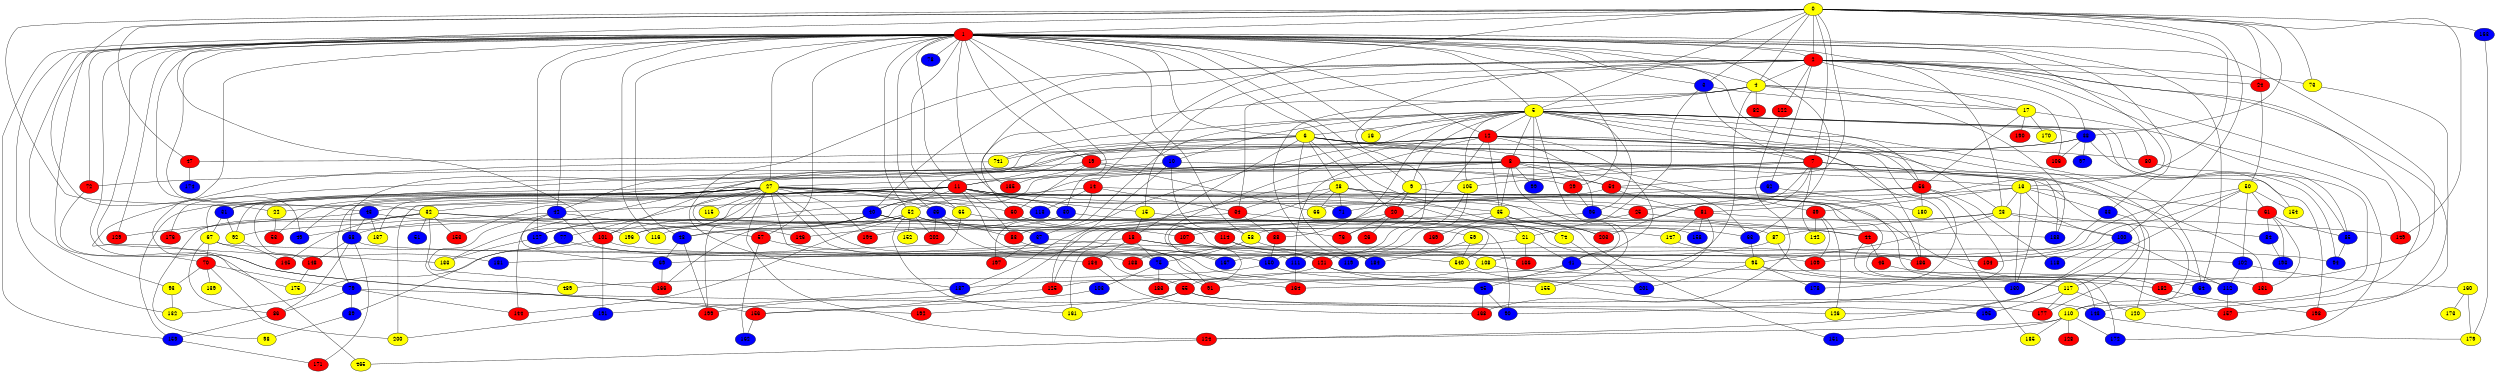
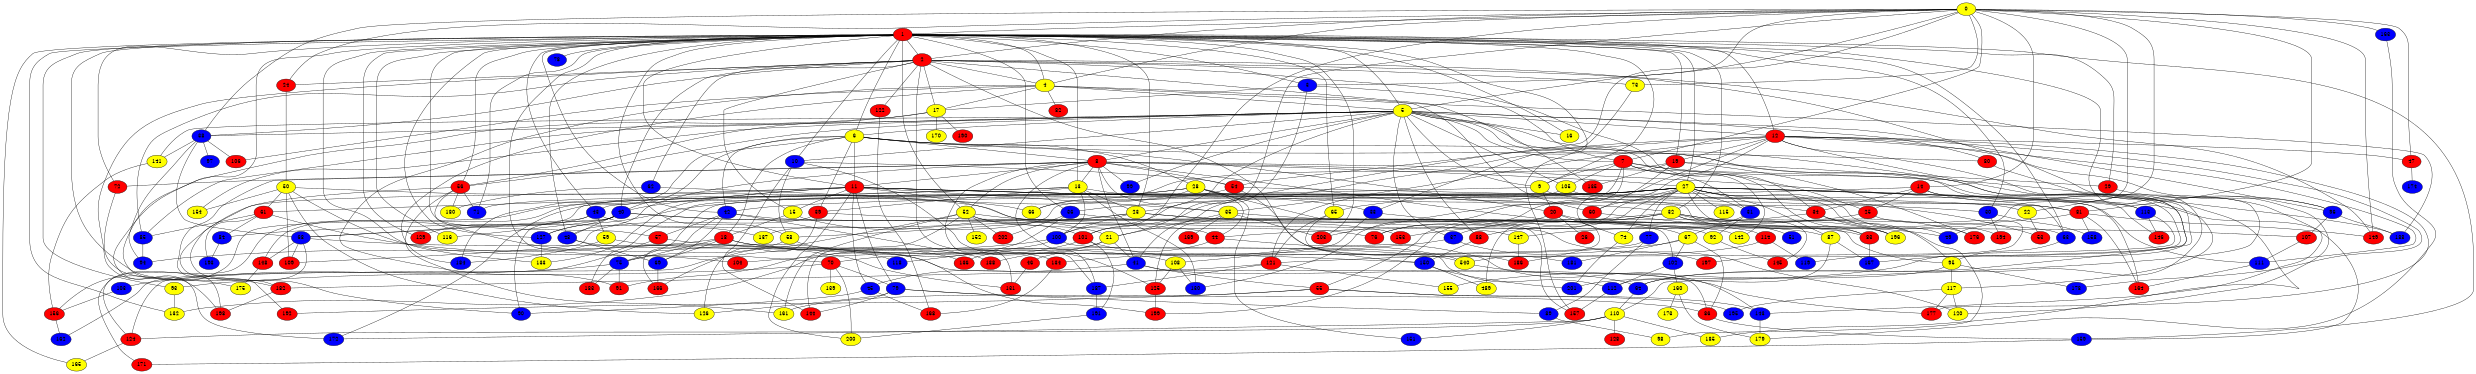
  graph {
    node [fillcolor=red style=filled]
    0 [fillcolor=yellow]
    1
    2
    3 [fillcolor=blue]
    4 [fillcolor=yellow]
    5 [fillcolor=yellow]
    7
    14
    22 [fillcolor=yellow]
    24
    38 [fillcolor=blue]
    47
    49 [fillcolor=blue]
    54
    73 [fillcolor=yellow]
    81
    100 [fillcolor=blue]
    101
    149
    163 [fillcolor=blue]
    6 [fillcolor=yellow]
    9 [fillcolor=yellow]
    10 [fillcolor=blue]
    11
    12
    13 [fillcolor=yellow]
    16 [fillcolor=yellow]
    19
    23 [fillcolor=yellow]
    27 [fillcolor=yellow]
    29
    30 [fillcolor=blue]
    32 [fillcolor=yellow]
    33 [fillcolor=blue]
    36 [fillcolor=blue]
    42 [fillcolor=blue]
    43 [fillcolor=blue]
    48 [fillcolor=blue]
    52 [fillcolor=yellow]
    56
    57
    58 [fillcolor=yellow]
    63 [fillcolor=blue]
    64 [fillcolor=blue]
    65 [fillcolor=yellow]
    70
    71 [fillcolor=blue]
    72
    78 [fillcolor=blue]
    93 [fillcolor=yellow]
    116 [fillcolor=yellow]
    127 [fillcolor=blue]
    129
    132 [fillcolor=yellow]
    133 [fillcolor=yellow]
    159 [fillcolor=blue]
-   165 [fillcolor=yellow label=465]
+   165 [fillcolor=yellow]
    182
    192
    203
    15 [fillcolor=yellow]
    17 [fillcolor=yellow]
    34
    40 [fillcolor=blue]
    62 [fillcolor=blue]
    85 [fillcolor=blue]
    120 [fillcolor=yellow]
    122
    135
    150 [fillcolor=blue]
    187 [fillcolor=blue]
    198
    21 [fillcolor=yellow]
    60
    82
    91
    106
    184 [fillcolor=blue]
    188 [fillcolor=blue]
    8
    37 [fillcolor=blue]
    80
    83
    88
    96 [fillcolor=blue]
    99 [fillcolor=blue]
    105 [fillcolor=yellow]
-   141 [fillcolor=yellow label=741]
+   141 [fillcolor=yellow]
    154 [fillcolor=yellow]
    155 [fillcolor=yellow]
    25
    31 [fillcolor=blue]
    130 [fillcolor=blue]
    142 [fillcolor=yellow]
    113 [fillcolor=blue]
    197
    53
    50 [fillcolor=yellow]
    94 [fillcolor=blue]
    68 [fillcolor=blue]
    97 [fillcolor=blue]
    174 [fillcolor=blue]
    186
    157
    164
    158 [fillcolor=blue]
    147 [fillcolor=yellow]
    124
    118 [fillcolor=blue]
    112 [fillcolor=blue]
    n111 [fillcolor=yellow label=540]
    191 [fillcolor=blue]
    160 [fillcolor=yellow]
    179 [fillcolor=yellow]
    173 [fillcolor=yellow]
    28 [fillcolor=yellow]
    18
    20
    39
    185 [fillcolor=yellow]
    156
    125
    144
    35 [fillcolor=yellow]
    45 [fillcolor=blue]
    79 [fillcolor=blue]
    153
    172 [fillcolor=blue]
    200 [fillcolor=yellow]
    41 [fillcolor=blue]
    76
    110 [fillcolor=yellow]
    111 [fillcolor=blue]
    167 [fillcolor=blue]
    177
    178 [fillcolor=blue]
    61
    66 [fillcolor=yellow]
    176
    84 [fillcolor=blue]
    87 [fillcolor=yellow]
    95 [fillcolor=yellow]
    75 [fillcolor=blue]
    74 [fillcolor=yellow]
    55
    77 [fillcolor=blue]
    92 [fillcolor=yellow]
    115 [fillcolor=yellow]
    137 [fillcolor=yellow]
    146
    148
    194
    196 [fillcolor=yellow]
    199
    51 [fillcolor=blue]
    98 [fillcolor=yellow]
    145
    n158 [fillcolor=yellow label=489]
    108 [fillcolor=yellow]
    202
    69 [fillcolor=blue]
    138
    166
    59 [fillcolor=yellow]
    107
    152 [fillcolor=yellow]
    161 [fillcolor=yellow]
    90 [fillcolor=blue]
    180 [fillcolor=yellow]
    162 [fillcolor=blue]
    136
    121
    181 [fillcolor=blue]
    139 [fillcolor=yellow]
    175 [fillcolor=yellow]
    171
    170 [fillcolor=yellow]
    190
    44
    168
    201 [fillcolor=blue]
    114
    67 [fillcolor=yellow]
    117 [fillcolor=yellow]
    131
    151 [fillcolor=blue]
    183
    104
    143 [fillcolor=blue]
    134
    26
    109
    126 [fillcolor=yellow]
    119 [fillcolor=blue]
    169
    102 [fillcolor=blue]
    86
    195 [fillcolor=blue]
    89 [fillcolor=blue]
    128
    193 [fillcolor=blue]
    103 [fillcolor=blue]
    46
    0 -- 1
    0 -- 2
    0 -- 3
    0 -- 4
    0 -- 5
    0 -- 7
    0 -- 14
    0 -- 22
    0 -- 24
    0 -- 38
    0 -- 47
    0 -- 49
    0 -- 54
    0 -- 73
    0 -- 81
    0 -- 100
    0 -- 101
    0 -- 149
    0 -- 163
    1 -- 2
    1 -- 3
    1 -- 4
    1 -- 5
    1 -- 6
    1 -- 9
    1 -- 10
    1 -- 11
    1 -- 12
    1 -- 13
    1 -- 16
    1 -- 19
    1 -- 23
    1 -- 27
    1 -- 29
    1 -- 30
    1 -- 32
    1 -- 33
    1 -- 36
    1 -- 42
    1 -- 43
    1 -- 48
    1 -- 52
    1 -- 56
    1 -- 57
    1 -- 58
    1 -- 63
    1 -- 64
    1 -- 65
    1 -- 70
    1 -- 71
    1 -- 72
    1 -- 78
    1 -- 93
    1 -- 116
    1 -- 127
    1 -- 129
    1 -- 132
    1 -- 133
    1 -- 159
    1 -- 165
    1 -- 182
    1 -- 192
    1 -- 203
    2 -- 4
    2 -- 24
    2 -- 38
    2 -- 73
    2 -- 149
    2 -- 15
    2 -- 17
    2 -- 34
    2 -- 40
    2 -- 62
    2 -- 85
    2 -- 120
    2 -- 122
    2 -- 135
    2 -- 150
    2 -- 187
    2 -- 198
    3 -- 7
    3 -- 17
    3 -- 21
    4 -- 5
    4 -- 17
    4 -- 60
    4 -- 82
    4 -- 91
    4 -- 106
    4 -- 184
    4 -- 188
    5 -- 7
    5 -- 38
    5 -- 6
    5 -- 9
    5 -- 10
    5 -- 12
    5 -- 16
    5 -- 23
    5 -- 56
    5 -- 64
    5 -- 85
    5 -- 8
    5 -- 37
    5 -- 80
    5 -- 83
    5 -- 88
    5 -- 96
    5 -- 99
    5 -- 105
    5 -- 141
    5 -- 154
    5 -- 155
    7 -- 9
    7 -- 203
    7 -- 188
    7 -- 105
    7 -- 25
    7 -- 31
    7 -- 130
    7 -- 142
    14 -- 42
    14 -- 34
    14 -- 25
    14 -- 113
    14 -- 197
    22 -- 53
    24 -- 50
    38 -- 106
    38 -- 141
    38 -- 94
    38 -- 68
    38 -- 97
    47 -- 174
    54 -- 81
    54 -- 127
    54 -- 186
    73 -- 157
    81 -- 149
    81 -- 164
    81 -- 158
    81 -- 147
    100 -- 124
    100 -- 118
    100 -- 112
    101 -- 132
    101 -- n111
    101 -- 191
    163 -- 179
    6 -- 11
    6 -- 42
    6 -- 40
    6 -- 184
    6 -- 8
    6 -- 80
    6 -- 28
    6 -- 18
    6 -- 20
    6 -- 39
    6 -- 185
    9 -- 81
    9 -- 20
    9 -- 156
    10 -- 54
    10 -- 58
    10 -- 125
    10 -- 144
    11 -- 22
    11 -- 30
    11 -- 32
    11 -- 133
    11 -- 182
    11 -- 15
    11 -- 40
    11 -- 83
    11 -- 35
    11 -- 45
    11 -- 79
    11 -- 153
    11 -- 172
    11 -- 200
    12 -- 47
    12 -- 101
    12 -- 19
    12 -- 96
    12 -- 186
    12 -- 35
    12 -- 41
    12 -- 76
    12 -- 110
    12 -- 111
    12 -- 167
    12 -- 177
    12 -- 178
    13 -- 100
    13 -- 23
    13 -- 33
    13 -- 43
    13 -- 130
    13 -- 39
    13 -- 61
    19 -- 29
    19 -- 135
    19 -- 60
    19 -- 66
    19 -- 176
    23 -- 100
    23 -- 58
    23 -- 84
    23 -- 87
    23 -- 95
    27 -- 49
    27 -- 36
    27 -- 65
    27 -- 159
    27 -- 60
    27 -- 31
    27 -- 113
    27 -- 53
    27 -- 164
    27 -- 124
    27 -- 87
    27 -- 75
    27 -- 74
    27 -- 55
    27 -- 77
-   27 -- 92
    27 -- 115
    27 -- 137
    27 -- 146
    27 -- 148
    27 -- 194
    27 -- 196
    27 -- 199
    29 -- 96
    30 -- 158
    30 -- 194
    32 -- 37
    32 -- 153
    32 -- 176
    32 -- 196
    32 -- 51
    32 -- 98
    32 -- 145
    32 -- n158
    33 -- 120
    33 -- 108
    36 -- 91
    36 -- 83
    36 -- 202
    42 -- 57
    42 -- 92
    42 -- 69
    42 -- 138
    42 -- 166
    43 -- 129
    43 -- 68
    43 -- 137
    43 -- 59
    48 -- 199
    48 -- 69
    52 -- 101
    52 -- 144
    52 -- 76
    52 -- 202
    52 -- 166
    52 -- 107
    52 -- 152
    52 -- 161
    56 -- 71
    56 -- 118
    56 -- 161
    56 -- 90
    56 -- 180
    57 -- 150
    57 -- 162
    58 -- 75
    58 -- 136
    63 -- 95
    64 -- 110
    65 -- 121
    65 -- 181
    70 -- 93
    70 -- 79
    70 -- 200
    70 -- 139
    72 -- 175
    93 -- 132
    127 -- 133
    159 -- 171
    182 -- 198
    15 -- 21
    15 -- 18
    17 -- 56
    17 -- 172
    17 -- 170
    17 -- 190
    34 -- 88
    34 -- 95
    34 -- 196
    40 -- 48
    40 -- 116
    40 -- 127
    40 -- 68
    40 -- 147
    40 -- 90
    40 -- 44
    62 -- 66
    62 -- 180
    85 -- 94
    122 -- 168
    150 -- n158
    150 -- 201
    187 -- 191
    21 -- 41
    21 -- 138
    21 -- 136
    60 -- 114
    8 -- 54
    8 -- 11
    8 -- 13
    8 -- 27
    8 -- 48
    8 -- 52
    8 -- 63
    8 -- 72
    8 -- 187
    8 -- 198
    8 -- 99
    8 -- 35
    8 -- 41
    8 -- 67
    8 -- 117
    8 -- 131
    37 -- 197
    37 -- 104
    80 -- 143
    83 -- 167
    88 -- 150
    96 -- 188
    96 -- 107
    105 -- 111
    105 -- 121
    141 -- 156
    25 -- 44
    25 -- 119
    31 -- 92
    31 -- 67
    113 -- n111
    113 -- 146
    50 -- 154
    50 -- 61
    50 -- 104
    50 -- 109
    50 -- 126
    50 -- 102
    68 -- 148
    68 -- 171
    68 -- 109
    68 -- 86
    147 -- 186
    124 -- 165
    112 -- 157
    n111 -- 177
    191 -- 200
    160 -- 179
    160 -- 173
    28 -- 71
    28 -- 34
    28 -- 157
    28 -- 66
    28 -- 44
    28 -- 151
    28 -- 183
    18 -- 94
    18 -- 75
    18 -- 108
    18 -- 69
    18 -- 134
    20 -- 49
    20 -- 76
    20 -- 74
    20 -- 26
    39 -- 142
    39 -- 109
    39 -- 126
    156 -- 162
    125 -- 199
    35 -- 63
    35 -- 203
    35 -- 21
    35 -- 125
    35 -- 169
    45 -- 90
    45 -- 168
    79 -- 144
    79 -- 126
    79 -- 86
    79 -- 89
    41 -- 64
    41 -- 45
    41 -- 55
    110 -- 124
    110 -- 185
    110 -- 172
    110 -- 151
    110 -- 128
    111 -- 164
    61 -- 85
    61 -- 84
    61 -- 131
    61 -- 193
    84 -- 193
    87 -- 112
    87 -- 167
    95 -- 178
    95 -- 201
    95 -- 117
    75 -- 91
    75 -- 183
    75 -- 103
    74 -- 201
    55 -- 192
    55 -- 161
    55 -- 143
    55 -- 195
    77 -- 134
    77 -- 89
    92 -- 145
    148 -- 175
    108 -- 130
    108 -- 125
    69 -- 166
    59 -- 184
    59 -- n111
    107 -- 111
    121 -- 182
    121 -- 187
    121 -- 155
    44 -- 143
    44 -- 46
    114 -- 121
    114 -- 119
    67 -- 70
    67 -- 181
    67 -- 102
    67 -- 86
    117 -- 120
    117 -- 177
    117 -- 195
    143 -- 179
    134 -- 168
    102 -- 112
    102 -- 160
    86 -- 159
    89 -- 98
    103 -- 156
    46 -- 131
  }
